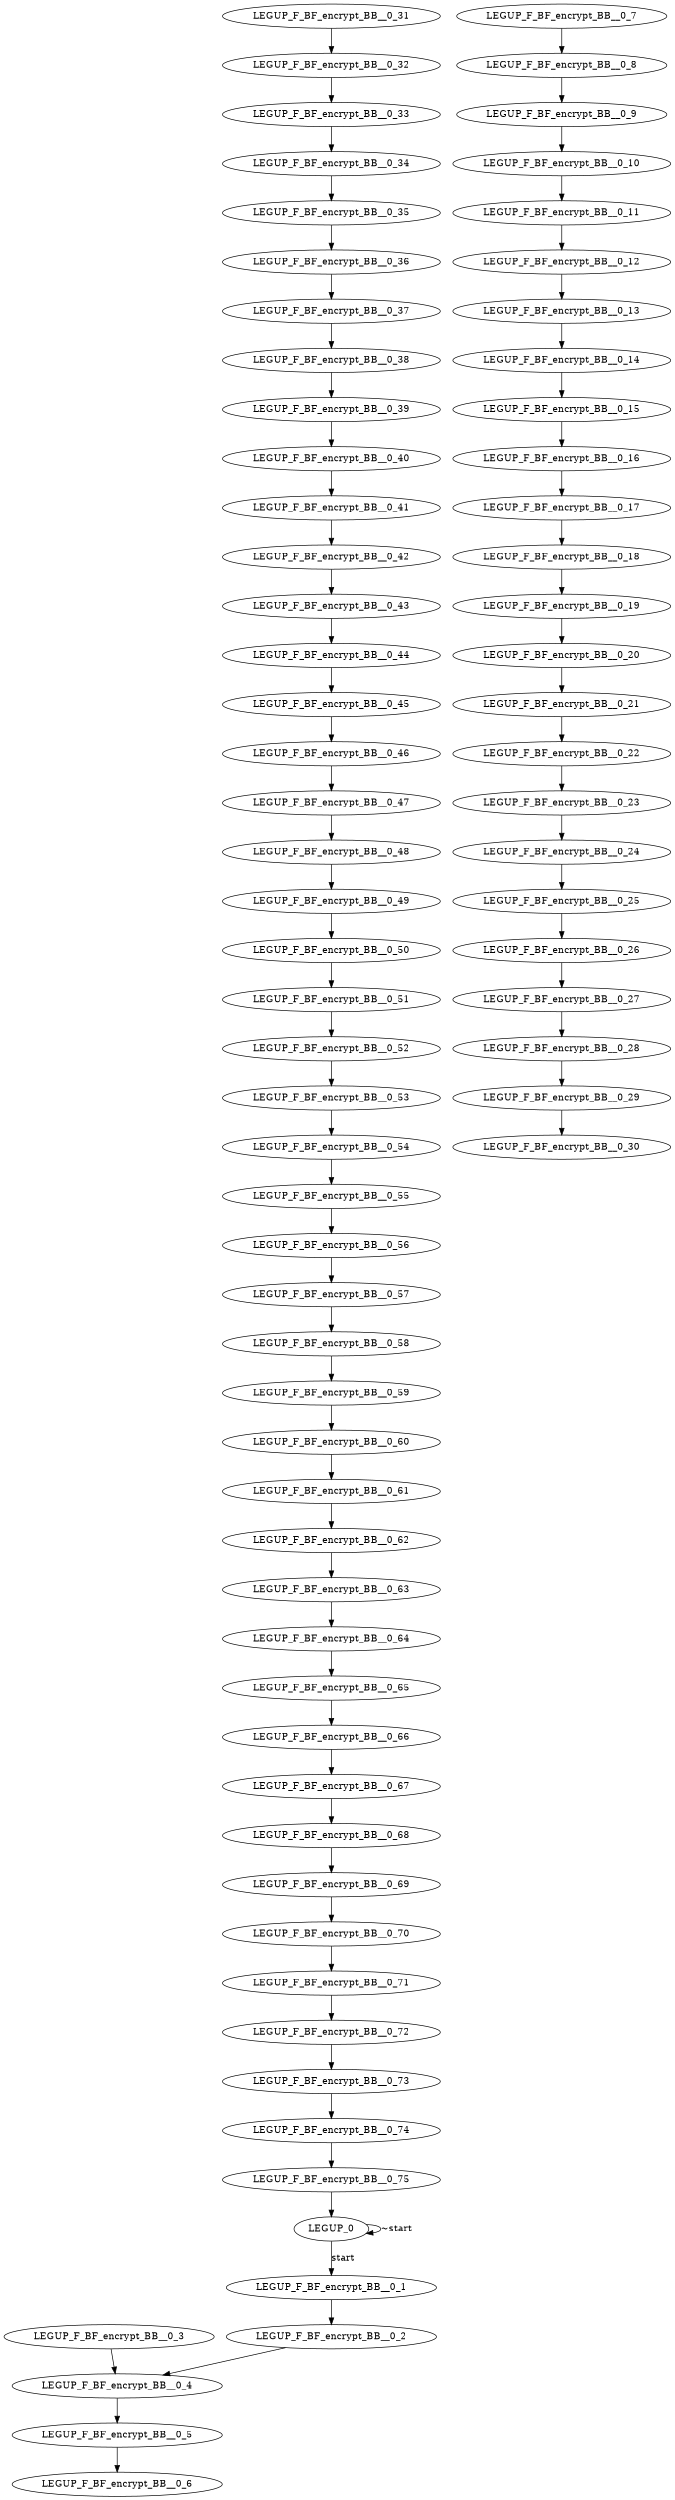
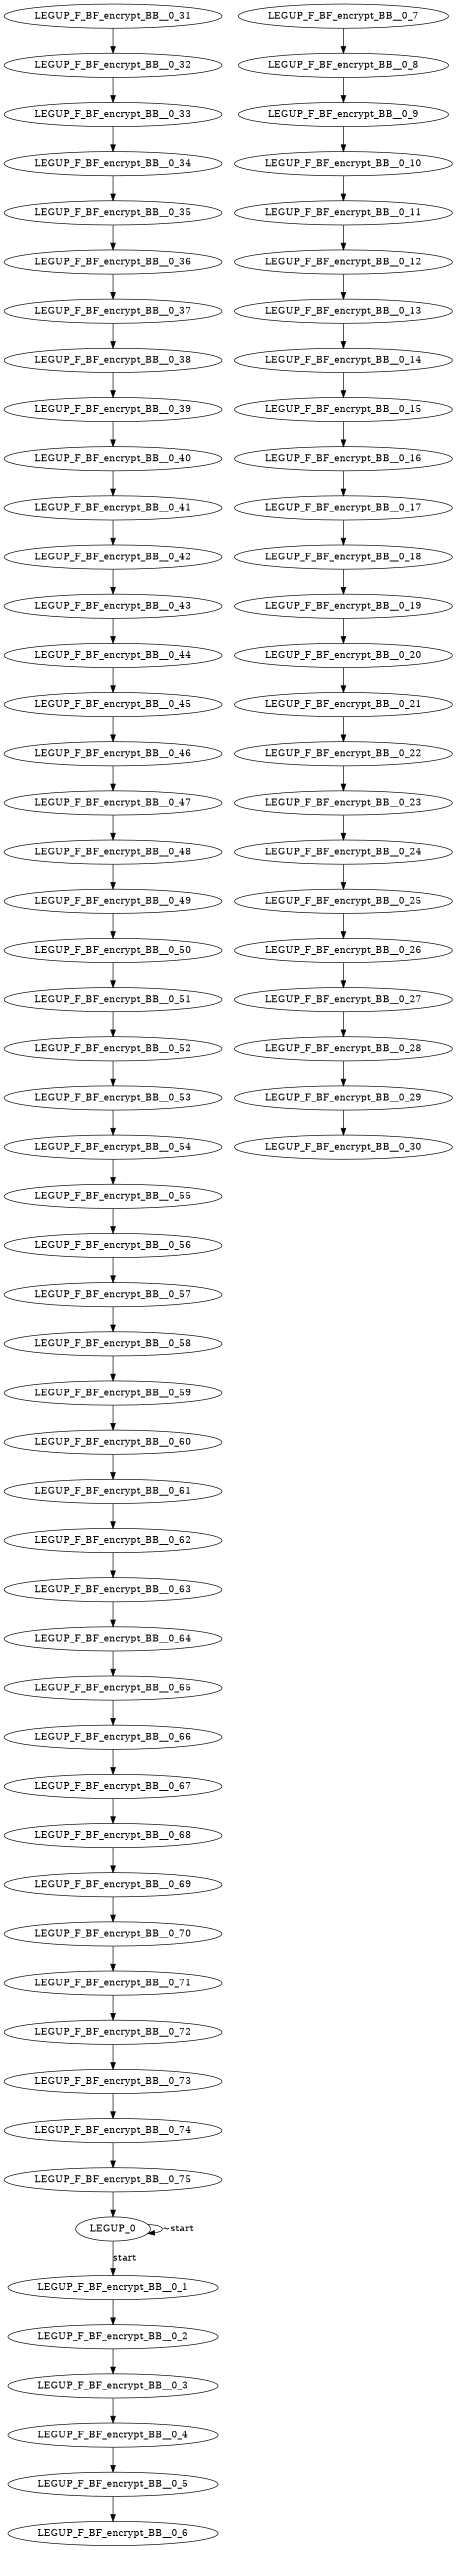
  digraph {
    n1 [label=LEGUP_F_BF_encrypt_BB__0_1]
    n2 [label=LEGUP_F_BF_encrypt_BB__0_2]
    n3 [label=LEGUP_F_BF_encrypt_BB__0_3]
    n4 [label=LEGUP_0]
    n5 [label=LEGUP_F_BF_encrypt_BB__0_4]
    n6 [label=LEGUP_F_BF_encrypt_BB__0_5]
    n7 [label=LEGUP_F_BF_encrypt_BB__0_6]
    n8 [label=LEGUP_F_BF_encrypt_BB__0_7]
    n9 [label=LEGUP_F_BF_encrypt_BB__0_8]
    n10 [label=LEGUP_F_BF_encrypt_BB__0_9]
    n11 [label=LEGUP_F_BF_encrypt_BB__0_10]
    n12 [label=LEGUP_F_BF_encrypt_BB__0_11]
    n13 [label=LEGUP_F_BF_encrypt_BB__0_12]
    n14 [label=LEGUP_F_BF_encrypt_BB__0_13]
    n15 [label=LEGUP_F_BF_encrypt_BB__0_14]
    n16 [label=LEGUP_F_BF_encrypt_BB__0_15]
    n17 [label=LEGUP_F_BF_encrypt_BB__0_16]
    n18 [label=LEGUP_F_BF_encrypt_BB__0_17]
    n19 [label=LEGUP_F_BF_encrypt_BB__0_18]
    n20 [label=LEGUP_F_BF_encrypt_BB__0_19]
    n21 [label=LEGUP_F_BF_encrypt_BB__0_20]
    n22 [label=LEGUP_F_BF_encrypt_BB__0_21]
    n23 [label=LEGUP_F_BF_encrypt_BB__0_22]
    n24 [label=LEGUP_F_BF_encrypt_BB__0_23]
    n25 [label=LEGUP_F_BF_encrypt_BB__0_24]
    n26 [label=LEGUP_F_BF_encrypt_BB__0_25]
    n27 [label=LEGUP_F_BF_encrypt_BB__0_26]
    n28 [label=LEGUP_F_BF_encrypt_BB__0_27]
    n29 [label=LEGUP_F_BF_encrypt_BB__0_28]
    n30 [label=LEGUP_F_BF_encrypt_BB__0_29]
    n31 [label=LEGUP_F_BF_encrypt_BB__0_30]
    n32 [label=LEGUP_F_BF_encrypt_BB__0_31]
    n33 [label=LEGUP_F_BF_encrypt_BB__0_32]
    n34 [label=LEGUP_F_BF_encrypt_BB__0_33]
    n35 [label=LEGUP_F_BF_encrypt_BB__0_34]
    n36 [label=LEGUP_F_BF_encrypt_BB__0_35]
    n37 [label=LEGUP_F_BF_encrypt_BB__0_36]
    n38 [label=LEGUP_F_BF_encrypt_BB__0_37]
    n39 [label=LEGUP_F_BF_encrypt_BB__0_38]
    n40 [label=LEGUP_F_BF_encrypt_BB__0_39]
    n41 [label=LEGUP_F_BF_encrypt_BB__0_40]
    n42 [label=LEGUP_F_BF_encrypt_BB__0_41]
    n43 [label=LEGUP_F_BF_encrypt_BB__0_42]
    n44 [label=LEGUP_F_BF_encrypt_BB__0_43]
    n45 [label=LEGUP_F_BF_encrypt_BB__0_44]
    n46 [label=LEGUP_F_BF_encrypt_BB__0_45]
    n47 [label=LEGUP_F_BF_encrypt_BB__0_46]
    n48 [label=LEGUP_F_BF_encrypt_BB__0_47]
    n49 [label=LEGUP_F_BF_encrypt_BB__0_48]
    n50 [label=LEGUP_F_BF_encrypt_BB__0_49]
    n51 [label=LEGUP_F_BF_encrypt_BB__0_50]
    n52 [label=LEGUP_F_BF_encrypt_BB__0_51]
    n53 [label=LEGUP_F_BF_encrypt_BB__0_52]
    n54 [label=LEGUP_F_BF_encrypt_BB__0_53]
    n55 [label=LEGUP_F_BF_encrypt_BB__0_54]
    n56 [label=LEGUP_F_BF_encrypt_BB__0_55]
    n57 [label=LEGUP_F_BF_encrypt_BB__0_56]
    n58 [label=LEGUP_F_BF_encrypt_BB__0_57]
    n59 [label=LEGUP_F_BF_encrypt_BB__0_58]
    n60 [label=LEGUP_F_BF_encrypt_BB__0_59]
    n61 [label=LEGUP_F_BF_encrypt_BB__0_60]
    n62 [label=LEGUP_F_BF_encrypt_BB__0_61]
    n63 [label=LEGUP_F_BF_encrypt_BB__0_62]
    n64 [label=LEGUP_F_BF_encrypt_BB__0_63]
    n65 [label=LEGUP_F_BF_encrypt_BB__0_64]
    n66 [label=LEGUP_F_BF_encrypt_BB__0_65]
    n67 [label=LEGUP_F_BF_encrypt_BB__0_66]
    n68 [label=LEGUP_F_BF_encrypt_BB__0_67]
    n69 [label=LEGUP_F_BF_encrypt_BB__0_68]
    n70 [label=LEGUP_F_BF_encrypt_BB__0_69]
    n71 [label=LEGUP_F_BF_encrypt_BB__0_70]
    n72 [label=LEGUP_F_BF_encrypt_BB__0_71]
    n73 [label=LEGUP_F_BF_encrypt_BB__0_72]
    n74 [label=LEGUP_F_BF_encrypt_BB__0_73]
    n75 [label=LEGUP_F_BF_encrypt_BB__0_74]
    n76 [label=LEGUP_F_BF_encrypt_BB__0_75]
    n1 -> n2
-   n2 -> n5
+   n2 -> n3
    n3 -> n5
    n4 -> n1 [label=start]
    n4 -> n4 [label="~start"]
    n5 -> n6
    n6 -> n7
    n8 -> n9
    n9 -> n10
    n10 -> n11
    n11 -> n12
    n12 -> n13
    n13 -> n14
    n14 -> n15
    n15 -> n16
    n16 -> n17
    n17 -> n18
    n18 -> n19
    n19 -> n20
    n20 -> n21
    n21 -> n22
    n22 -> n23
    n23 -> n24
    n24 -> n25
    n25 -> n26
    n26 -> n27
    n27 -> n28
    n28 -> n29
    n29 -> n30
    n30 -> n31
    n32 -> n33
    n33 -> n34
    n34 -> n35
    n35 -> n36
    n36 -> n37
    n37 -> n38
    n38 -> n39
    n39 -> n40
    n40 -> n41
    n41 -> n42
    n42 -> n43
    n43 -> n44
    n44 -> n45
    n45 -> n46
    n46 -> n47
    n47 -> n48
    n48 -> n49
    n49 -> n50
    n50 -> n51
    n51 -> n52
    n52 -> n53
    n53 -> n54
    n54 -> n55
    n55 -> n56
    n56 -> n57
    n57 -> n58
    n58 -> n59
    n59 -> n60
    n60 -> n61
    n61 -> n62
    n62 -> n63
    n63 -> n64
    n64 -> n65
    n65 -> n66
    n66 -> n67
    n67 -> n68
    n68 -> n69
    n69 -> n70
    n70 -> n71
    n71 -> n72
    n72 -> n73
    n73 -> n74
    n74 -> n75
    n75 -> n76
    n76 -> n4
  }
